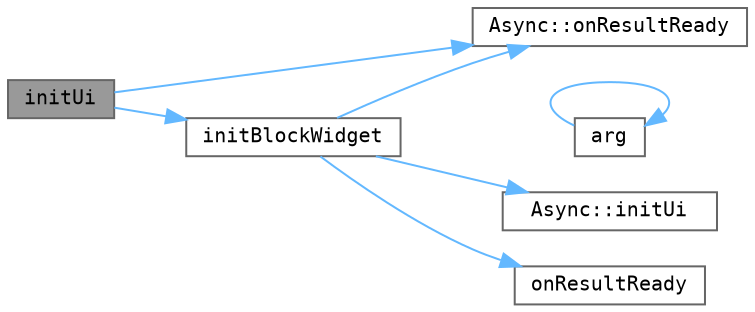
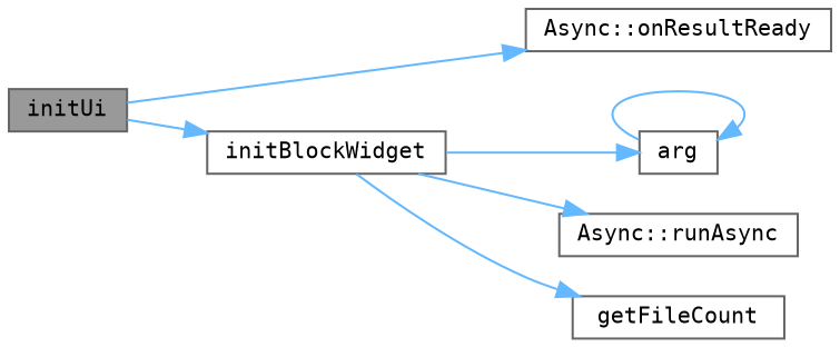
  digraph {
    fontname="DejaVu Sans Mono"
    rankdir=LR
    node [color=grey40 fillcolor=white fontname="DejaVu Sans Mono" fontsize=10 shape=box style=filled]
    edge [color=steelblue1 fontname="DejaVu Sans Mono" fontsize=10 labelfontname=Helvetica labelfontsize=10 style=solid]
    n1 [color=gray40 fillcolor=grey60 fontcolor=black height=0.2 label=initUi width=0.4]
    n2 [height=0.2 label=initBlockWidget width=0.4]
    n3 [height=0.2 label="Async::onResultReady" width=0.4]
    n4 [height=0.2 label=arg width=0.4]
-   n5 [height=0.2 label="Async::initUi" width=0.4]
-   n6 [height=0.2 label=onResultReady width=0.4]
+   n5 [height=0.2 label="Async::runAsync" width=0.4]
+   n6 [height=0.2 label=getFileCount width=0.4]
    n1 -> n2
    n1 -> n3
-   n2 -> n3
+   n2 -> n4
    n2 -> n5
    n2 -> n6
    n4 -> n4
  }
